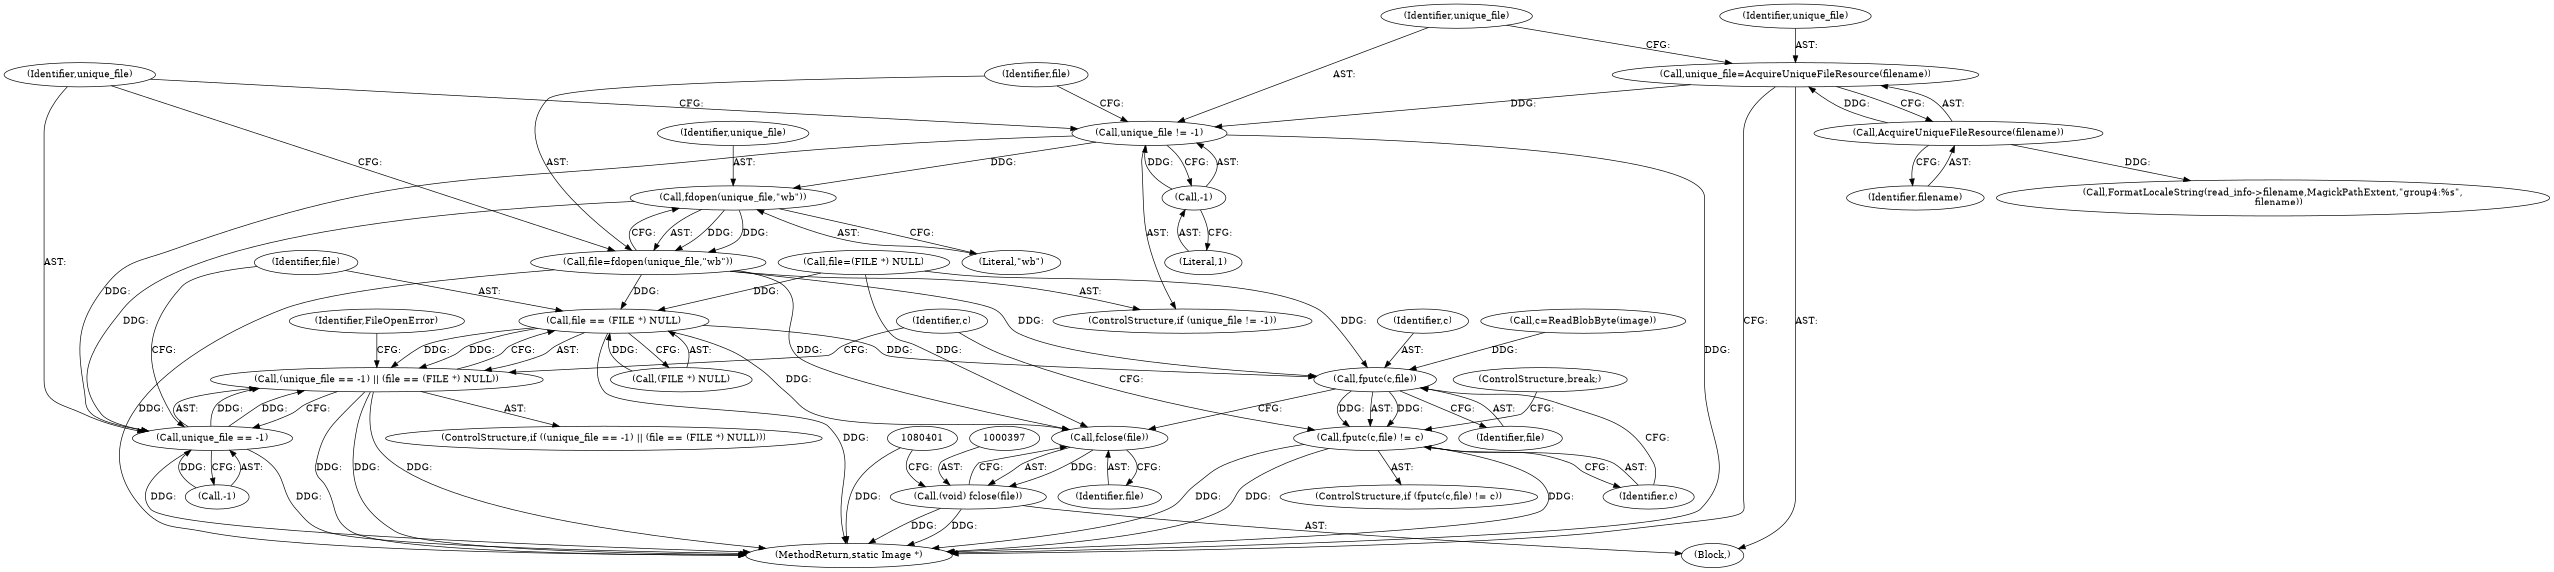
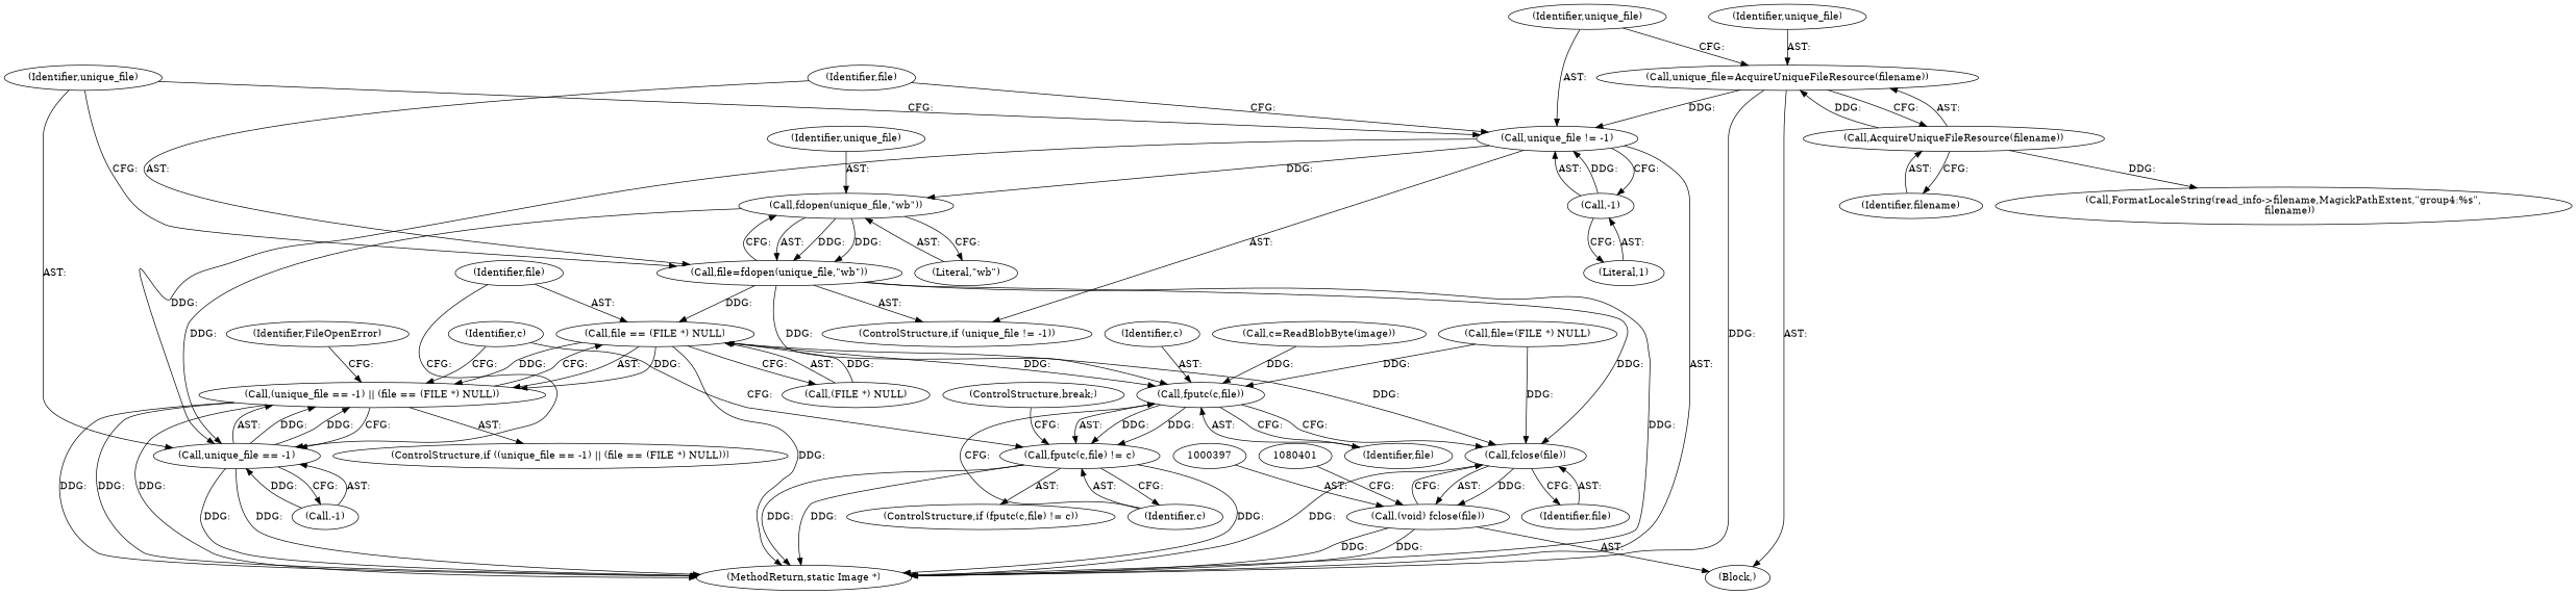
  digraph {
    n1 [label="(Call,fdopen(unique_file,\"wb\"))"]
    n2 [label="(Call,file=fdopen(unique_file,\"wb\"))"]
    n3 [label="(Call,unique_file == -1)"]
    n4 [label="(Literal,\"wb\")"]
    n5 [label="(MethodReturn,static Image *)"]
    n6 [label="(ControlStructure,if (unique_file != -1))"]
    n7 [label="(Call,file == (FILE *) NULL)"]
    n8 [label="(Call,fputc(c,file))"]
    n9 [label="(Call,fclose(file))"]
    n10 [label="(Call,(unique_file == -1) || (file == (FILE *) NULL))"]
    n11 [label="(Call,-1)"]
    n12 [label="(Call,unique_file != -1)"]
    n13 [label="(Call,-1)"]
    n14 [label="(Literal,1)"]
    n15 [label="(Call,unique_file=AcquireUniqueFileResource(filename))"]
    n16 [label="(Call,AcquireUniqueFileResource(filename))"]
    n17 [label="(Block,)"]
    n18 [label="(Call,FormatLocaleString(read_info->filename,MagickPathExtent,\"group4:%s\",\n    filename))"]
    n19 [label="(Identifier,filename)"]
    n20 [label="(Call,(FILE *) NULL)"]
    n21 [label="(Call,fputc(c,file) != c)"]
    n22 [label="(Identifier,file)"]
    n23 [label="(Call,(void) fclose(file))"]
    n24 [label="(Identifier,file)"]
    n25 [label="(ControlStructure,if ((unique_file == -1) || (file == (FILE *) NULL)))"]
    n26 [label="(ControlStructure,if (fputc(c,file) != c))"]
    n27 [label="(Identifier,c)"]
    n28 [label="(Identifier,c)"]
    n29 [label="(Identifier,FileOpenError)"]
    n30 [label="(Identifier,unique_file)"]
    n31 [label="(Identifier,unique_file)"]
    n32 [label="(Identifier,c)"]
    n33 [label="(Identifier,unique_file)"]
    n34 [label="(Identifier,file)"]
    n35 [label="(Identifier,file)"]
    n36 [label="(Call,file=(FILE *) NULL)"]
    n37 [label="(ControlStructure,break;)"]
    n38 [label="(Call,c=ReadBlobByte(image))"]
    n39 [label="(Identifier,unique_file)"]
    1000397
    n41 [label=1080401]
    n1 -> n2 [label="AST: "]
    n1 -> n2 [label="DDG: "]
    n1 -> n2 [label="DDG: "]
    n1 -> n3 [label="DDG: "]
    n1 -> n4 [label="CFG: "]
    n2 -> n1 [label="CFG: "]
    n2 -> n5 [label="DDG: "]
    n2 -> n6 [label="AST: "]
    n2 -> n7 [label="DDG: "]
    n2 -> n8 [label="DDG: "]
    n2 -> n9 [label="DDG: "]
    n3 -> n5 [label="DDG: "]
    n3 -> n5 [label="DDG: "]
    n3 -> n10 [label="AST: "]
    n3 -> n10 [label="DDG: "]
    n3 -> n10 [label="DDG: "]
    n3 -> n11 [label="CFG: "]
    n4 -> n1 [label="AST: "]
    n7 -> n5 [label="DDG: "]
    n7 -> n8 [label="DDG: "]
    n7 -> n9 [label="DDG: "]
    n7 -> n10 [label="AST: "]
    n7 -> n10 [label="DDG: "]
    n7 -> n10 [label="DDG: "]
    n7 -> n20 [label="CFG: "]
    n8 -> n9 [label="CFG: "]
    n8 -> n21 [label="AST: "]
    n8 -> n21 [label="DDG: "]
    n8 -> n21 [label="DDG: "]
    n8 -> n22 [label="CFG: "]
-   n41 -> n5 [label="DDG: "]
+   n9 -> n5 [label="DDG: "]
    n9 -> n23 [label="AST: "]
    n9 -> n23 [label="DDG: "]
    n9 -> n24 [label="CFG: "]
    n10 -> n3 [label="CFG: "]
    n10 -> n5 [label="DDG: "]
    n10 -> n5 [label="DDG: "]
    n10 -> n5 [label="DDG: "]
    n10 -> n7 [label="CFG: "]
    n10 -> n25 [label="AST: "]
    n11 -> n3 [label="AST: "]
    n11 -> n3 [label="DDG: "]
    n12 -> n1 [label="DDG: "]
    n12 -> n3 [label="DDG: "]
-   n12 -> n5 [label="DDG: "]
+   n12 -> n5 [label="AST: "]
    n12 -> n6 [label="AST: "]
    n12 -> n13 [label="CFG: "]
    n13 -> n12 [label="AST: "]
    n13 -> n12 [label="DDG: "]
    n13 -> n14 [label="CFG: "]
    n14 -> n13 [label="AST: "]
-   n15 -> n5 [label="CFG: "]
+   n15 -> n5 [label="DDG: "]
    n15 -> n12 [label="DDG: "]
    n15 -> n16 [label="CFG: "]
    n15 -> n17 [label="AST: "]
    n16 -> n15 [label="AST: "]
    n16 -> n15 [label="DDG: "]
    n16 -> n18 [label="DDG: "]
    n16 -> n19 [label="CFG: "]
    n19 -> n16 [label="AST: "]
    n20 -> n7 [label="AST: "]
    n20 -> n7 [label="DDG: "]
    n21 -> n5 [label="DDG: "]
    n21 -> n5 [label="DDG: "]
    n21 -> n5 [label="DDG: "]
    n21 -> n26 [label="AST: "]
    n21 -> n27 [label="CFG: "]
    n22 -> n8 [label="AST: "]
    n23 -> n5 [label="DDG: "]
    n23 -> n5 [label="DDG: "]
    n23 -> n9 [label="CFG: "]
    n23 -> n17 [label="AST: "]
    n24 -> n9 [label="AST: "]
    n27 -> n8 [label="CFG: "]
    n27 -> n21 [label="AST: "]
    n28 -> n8 [label="AST: "]
    n29 -> n10 [label="CFG: "]
    n30 -> n1 [label="AST: "]
    n31 -> n15 [label="AST: "]
    n32 -> n10 [label="CFG: "]
    n32 -> n21 [label="CFG: "]
    n33 -> n2 [label="CFG: "]
    n33 -> n3 [label="AST: "]
    n33 -> n12 [label="CFG: "]
    n34 -> n3 [label="CFG: "]
    n34 -> n7 [label="AST: "]
    n35 -> n2 [label="AST: "]
    n35 -> n12 [label="CFG: "]
-   n36 -> n7 [label="DDG: "]
    n36 -> n8 [label="DDG: "]
    n36 -> n9 [label="DDG: "]
    n37 -> n21 [label="CFG: "]
    n38 -> n8 [label="DDG: "]
    n39 -> n12 [label="AST: "]
    n39 -> n15 [label="CFG: "]
    1000397 -> n23 [label="AST: "]
    n41 -> n23 [label="CFG: "]
  }
